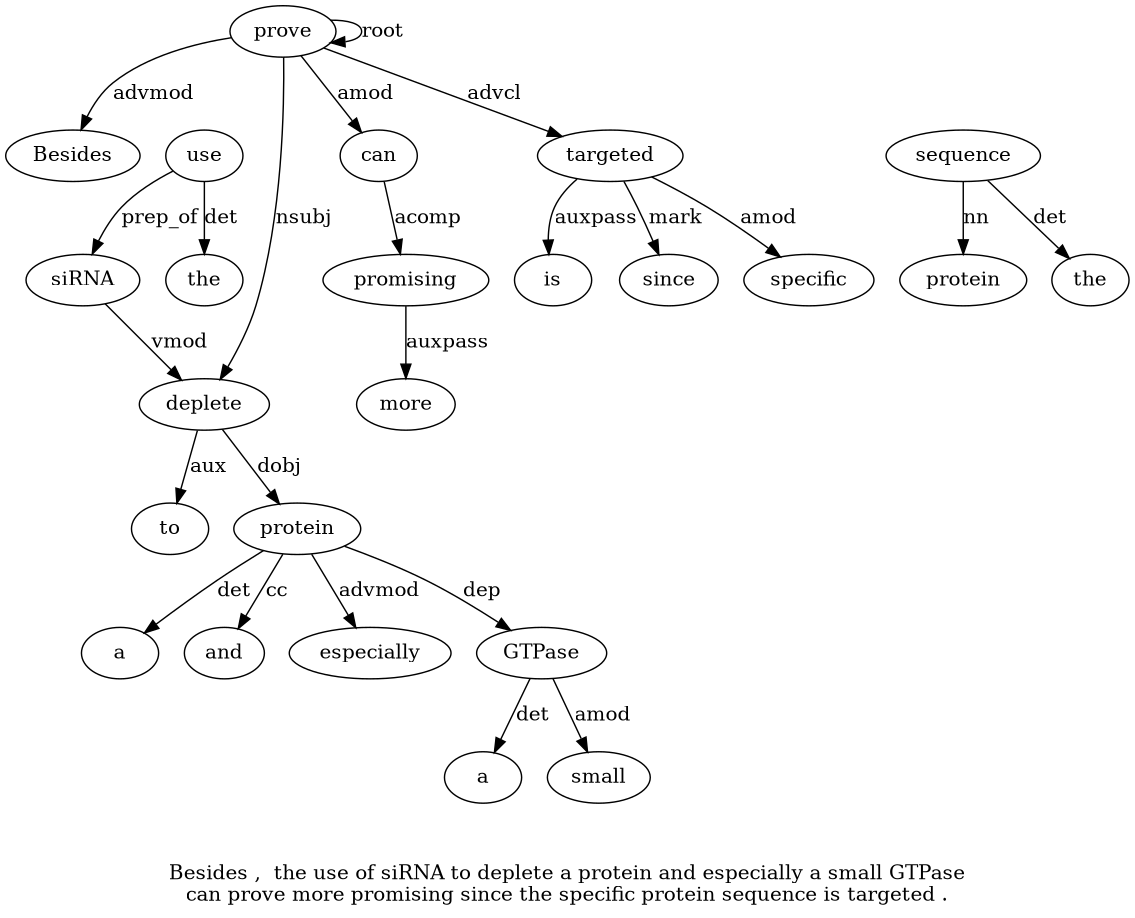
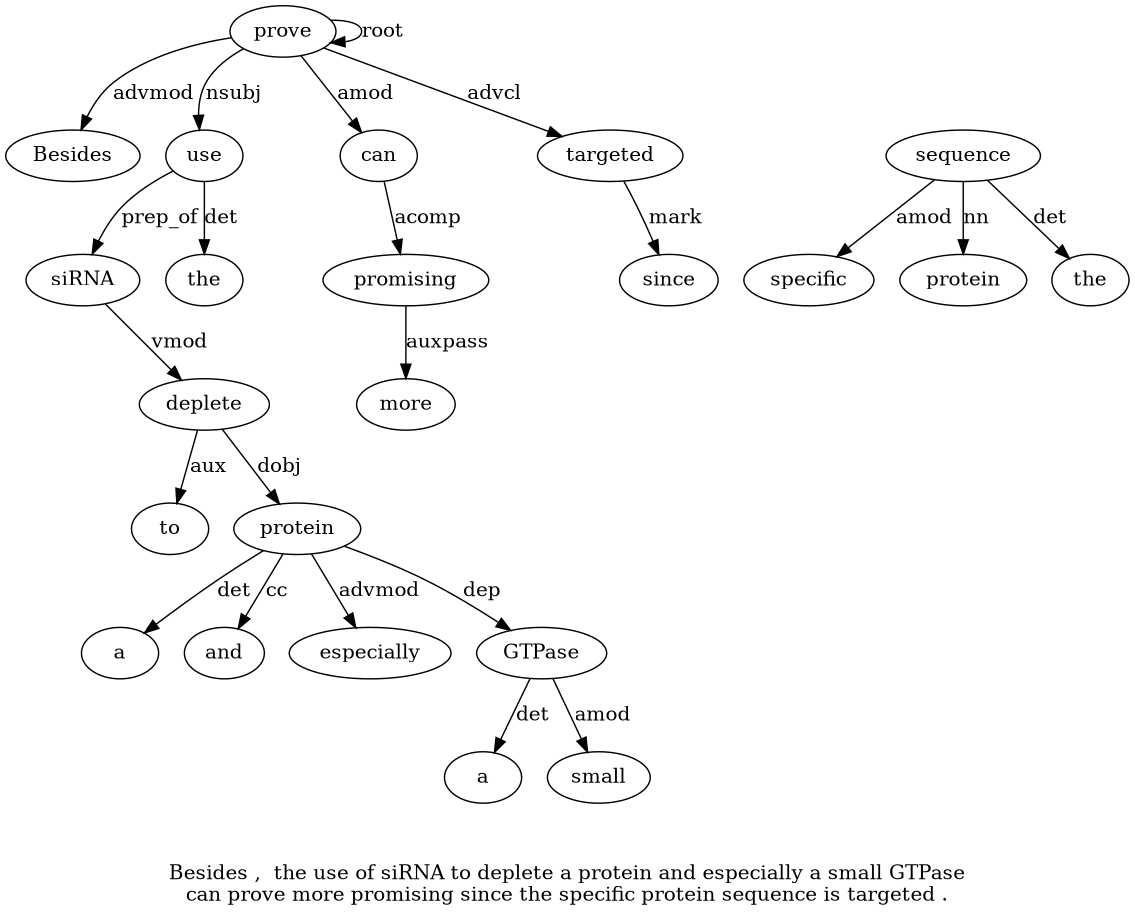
  digraph {
    label="Besides ,  the use of siRNA to deplete a protein and especially a small GTPase\ncan prove more promising since the specific protein sequence is targeted ."
    node [fillcolor=white style=filled]
    n1 [label=prove]
    n2 [label=Besides]
    n3 [label=use]
    n4 [label=can]
    n5 [label=targeted]
    n6 [label=the]
    n7 [label=siRNA]
    n8 [label=promising]
    n9 [label=more]
    n10 [label=since]
-   n11 [label=is]
    n12 [label=deplete]
    n13 [label=to]
    n14 [label=protein]
    n15 [label=a]
    n16 [label=and]
    n17 [label=especially]
    n18 [label=GTPase]
    n19 [label=a]
    n20 [label=small]
    n21 [label=sequence]
    n22 [label=the]
    n23 [label=specific]
    n24 [label=protein]
    n1 -> n1 [label=root]
    n1 -> n2 [label=advmod]
-   n1 -> n12 [label=nsubj]
+   n1 -> n3 [label=nsubj]
    n1 -> n4 [label=amod]
    n1 -> n5 [label=advcl]
    n3 -> n6 [label=det]
    n3 -> n7 [label=prep_of]
    n4 -> n8 [label=acomp]
    n5 -> n10 [label=mark]
-   n5 -> n11 [label=auxpass]
    n7 -> n12 [label=vmod]
    n8 -> n9 [label=auxpass]
    n12 -> n13 [label=aux]
    n12 -> n14 [label=dobj]
    n14 -> n15 [label=det]
    n14 -> n16 [label=cc]
    n14 -> n17 [label=advmod]
    n14 -> n18 [label=dep]
    n18 -> n19 [label=det]
    n18 -> n20 [label=amod]
    n21 -> n22 [label=det]
-   n5 -> n23 [label=amod]
+   n21 -> n23 [label=amod]
    n21 -> n24 [label=nn]
  }
